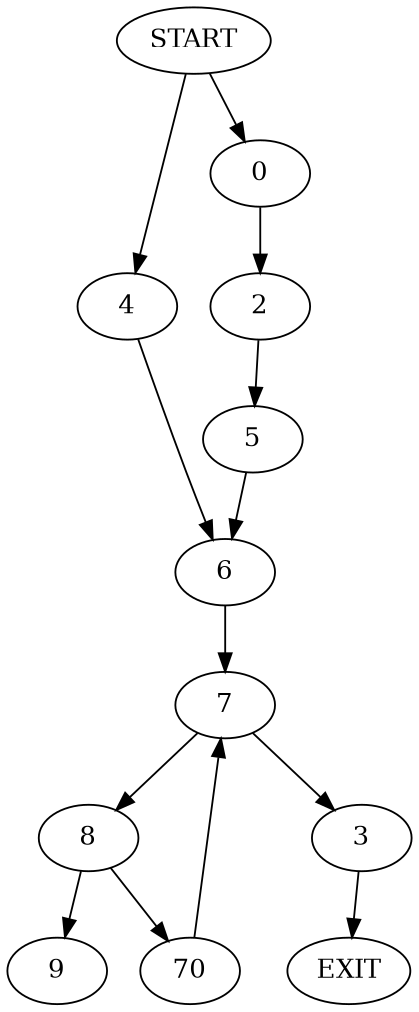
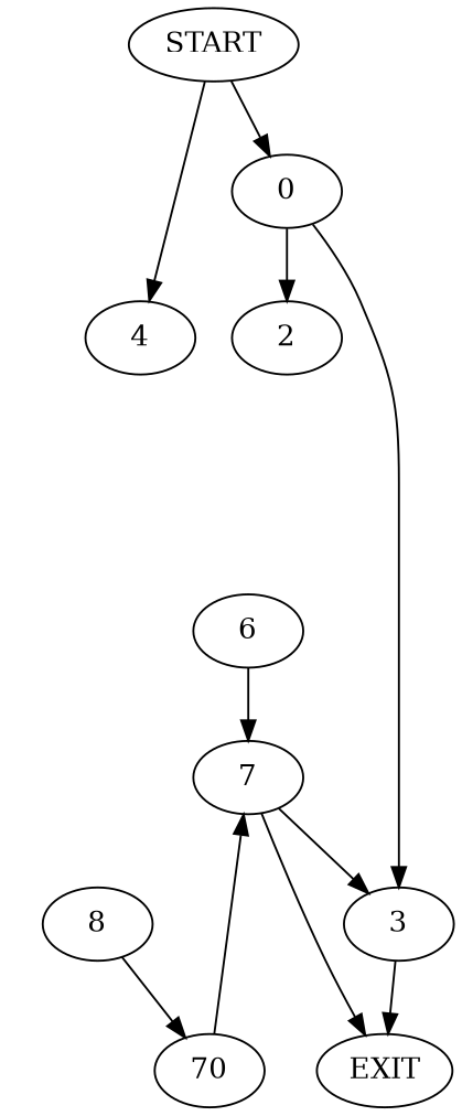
  digraph {
    n1 [label=START]
    n2 [label=0]
    4
    2
    3
    n6 [label=EXIT]
-   5
    6
    7
    8
-   9
    n12 [label=70]
    n1 -> n2
    n1 -> 4
    n2 -> 2
-   4 -> 6
-   2 -> 5
+   n2 -> 3
    3 -> n6
-   5 -> 6
    6 -> 7
    7 -> 3
-   7 -> 8
-   8 -> 9
+   7 -> n6
    8 -> n12
    n12 -> 7
  }
